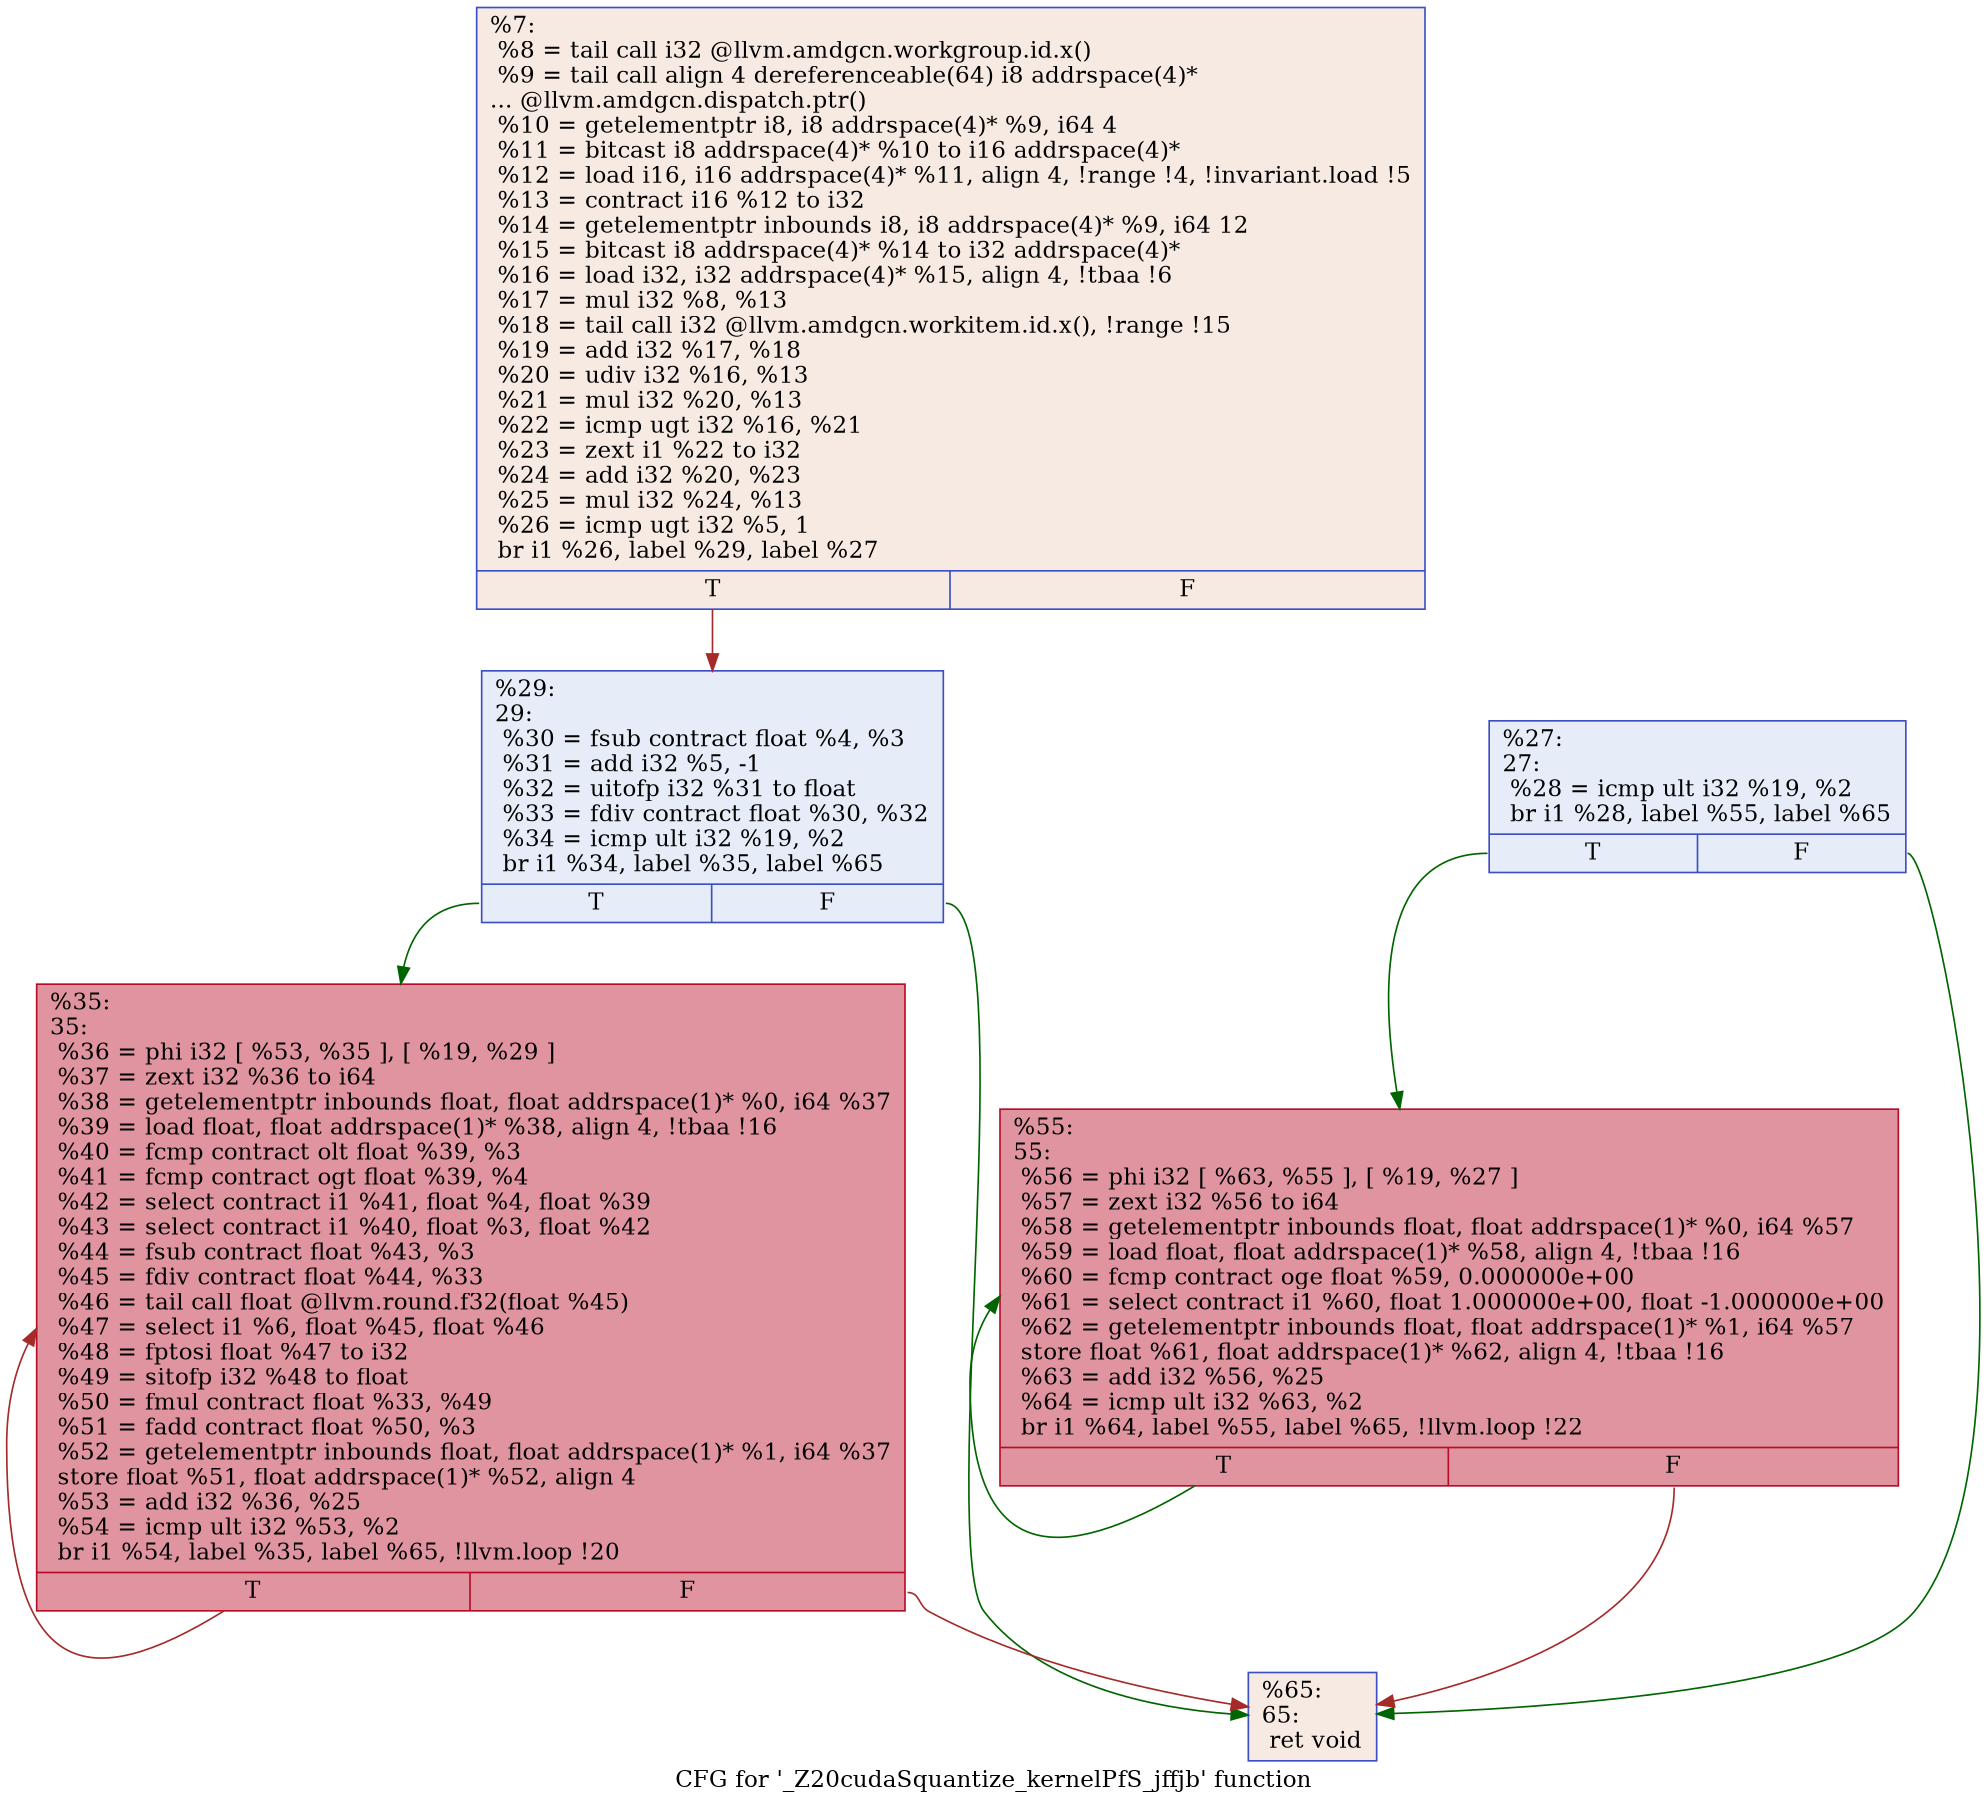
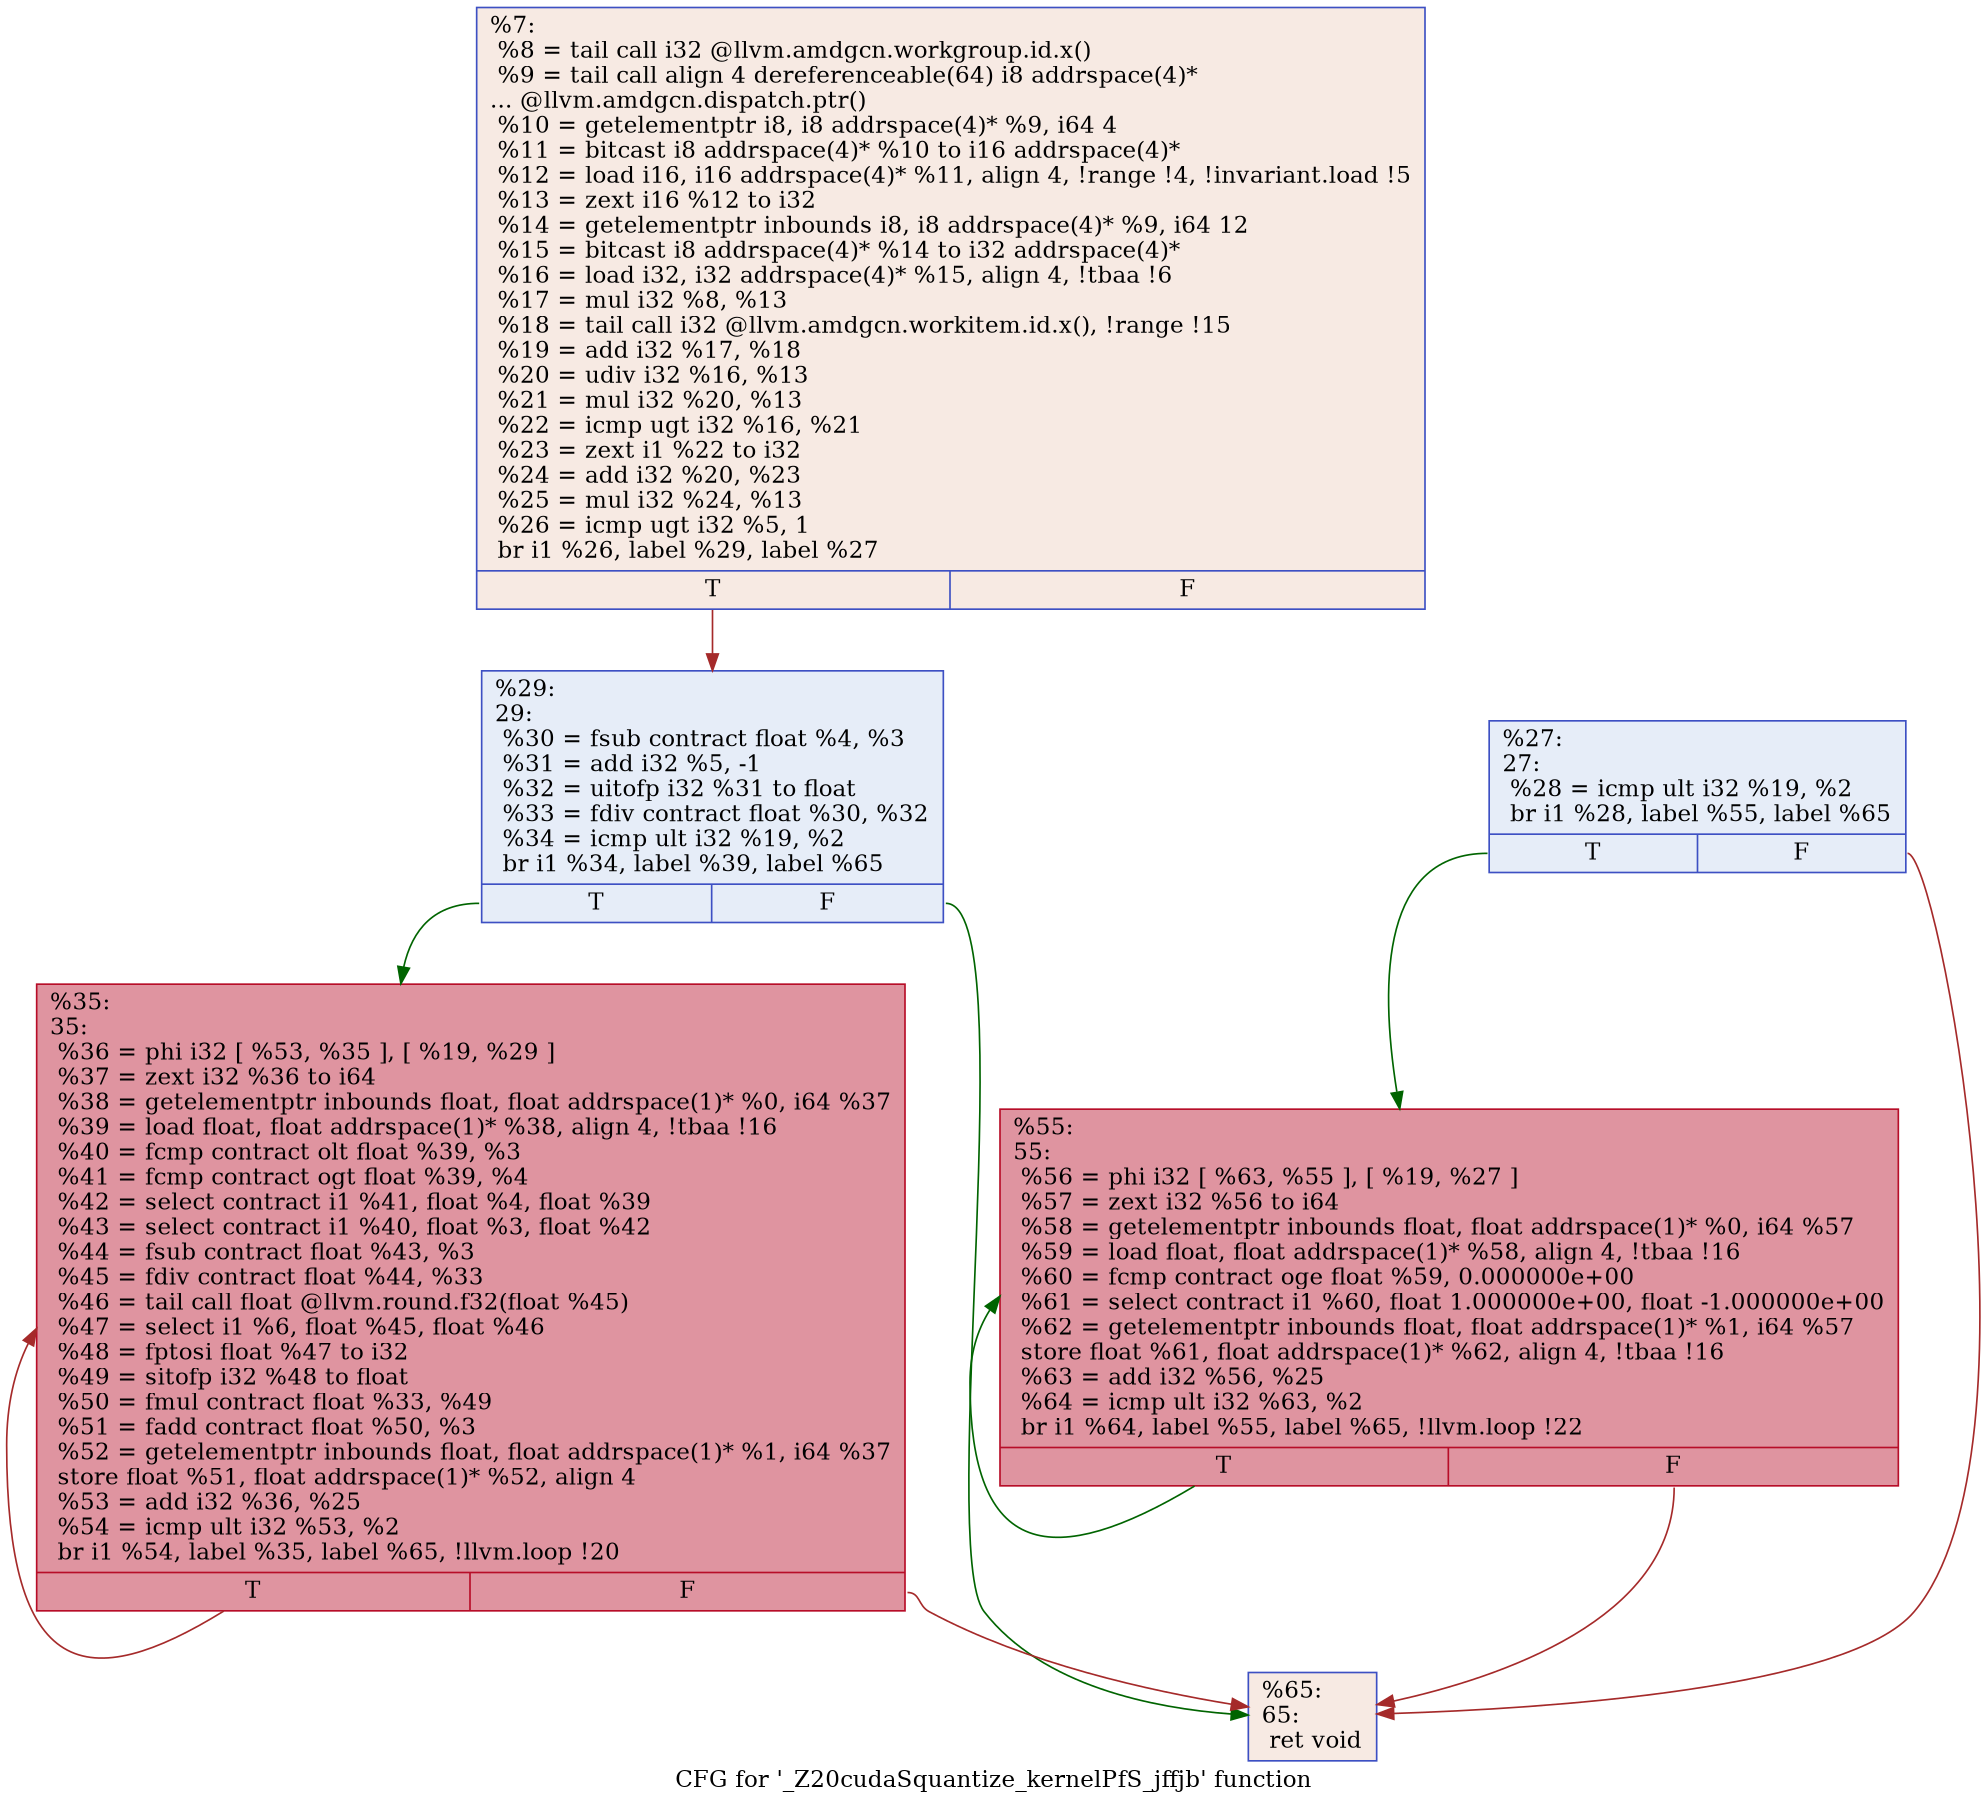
  digraph {
    label="CFG for '_Z20cudaSquantize_kernelPfS_jffjb' function"
    node [color="#3d50c3ff" fillcolor="#eed0c070" shape=record style=filled]
    edge [color=brown tailport=s0]
-   n1 [label="{%7:\l  %8 = tail call i32 @llvm.amdgcn.workgroup.id.x()\l  %9 = tail call align 4 dereferenceable(64) i8 addrspace(4)*\l... @llvm.amdgcn.dispatch.ptr()\l  %10 = getelementptr i8, i8 addrspace(4)* %9, i64 4\l  %11 = bitcast i8 addrspace(4)* %10 to i16 addrspace(4)*\l  %12 = load i16, i16 addrspace(4)* %11, align 4, !range !4, !invariant.load !5\l  %13 = contract i16 %12 to i32\l  %14 = getelementptr inbounds i8, i8 addrspace(4)* %9, i64 12\l  %15 = bitcast i8 addrspace(4)* %14 to i32 addrspace(4)*\l  %16 = load i32, i32 addrspace(4)* %15, align 4, !tbaa !6\l  %17 = mul i32 %8, %13\l  %18 = tail call i32 @llvm.amdgcn.workitem.id.x(), !range !15\l  %19 = add i32 %17, %18\l  %20 = udiv i32 %16, %13\l  %21 = mul i32 %20, %13\l  %22 = icmp ugt i32 %16, %21\l  %23 = zext i1 %22 to i32\l  %24 = add i32 %20, %23\l  %25 = mul i32 %24, %13\l  %26 = icmp ugt i32 %5, 1\l  br i1 %26, label %29, label %27\l|{<s0>T|<s1>F}}"]
-   n2 [fillcolor="#c7d7f070" label="{%29:\l29:                                               \l  %30 = fsub contract float %4, %3\l  %31 = add i32 %5, -1\l  %32 = uitofp i32 %31 to float\l  %33 = fdiv contract float %30, %32\l  %34 = icmp ult i32 %19, %2\l  br i1 %34, label %35, label %65\l|{<s0>T|<s1>F}}"]
+   n1 [label="{%7:\l  %8 = tail call i32 @llvm.amdgcn.workgroup.id.x()\l  %9 = tail call align 4 dereferenceable(64) i8 addrspace(4)*\l... @llvm.amdgcn.dispatch.ptr()\l  %10 = getelementptr i8, i8 addrspace(4)* %9, i64 4\l  %11 = bitcast i8 addrspace(4)* %10 to i16 addrspace(4)*\l  %12 = load i16, i16 addrspace(4)* %11, align 4, !range !4, !invariant.load !5\l  %13 = zext i16 %12 to i32\l  %14 = getelementptr inbounds i8, i8 addrspace(4)* %9, i64 12\l  %15 = bitcast i8 addrspace(4)* %14 to i32 addrspace(4)*\l  %16 = load i32, i32 addrspace(4)* %15, align 4, !tbaa !6\l  %17 = mul i32 %8, %13\l  %18 = tail call i32 @llvm.amdgcn.workitem.id.x(), !range !15\l  %19 = add i32 %17, %18\l  %20 = udiv i32 %16, %13\l  %21 = mul i32 %20, %13\l  %22 = icmp ugt i32 %16, %21\l  %23 = zext i1 %22 to i32\l  %24 = add i32 %20, %23\l  %25 = mul i32 %24, %13\l  %26 = icmp ugt i32 %5, 1\l  br i1 %26, label %29, label %27\l|{<s0>T|<s1>F}}"]
+   n2 [fillcolor="#c7d7f070" label="{%29:\l29:                                               \l  %30 = fsub contract float %4, %3\l  %31 = add i32 %5, -1\l  %32 = uitofp i32 %31 to float\l  %33 = fdiv contract float %30, %32\l  %34 = icmp ult i32 %19, %2\l  br i1 %34, label %39, label %65\l|{<s0>T|<s1>F}}"]
    n3 [label="{%65:\l65:                                               \l  ret void\l}"]
    n4 [color="#b70d28ff" fillcolor="#b70d2870" label="{%35:\l35:                                               \l  %36 = phi i32 [ %53, %35 ], [ %19, %29 ]\l  %37 = zext i32 %36 to i64\l  %38 = getelementptr inbounds float, float addrspace(1)* %0, i64 %37\l  %39 = load float, float addrspace(1)* %38, align 4, !tbaa !16\l  %40 = fcmp contract olt float %39, %3\l  %41 = fcmp contract ogt float %39, %4\l  %42 = select contract i1 %41, float %4, float %39\l  %43 = select contract i1 %40, float %3, float %42\l  %44 = fsub contract float %43, %3\l  %45 = fdiv contract float %44, %33\l  %46 = tail call float @llvm.round.f32(float %45)\l  %47 = select i1 %6, float %45, float %46\l  %48 = fptosi float %47 to i32\l  %49 = sitofp i32 %48 to float\l  %50 = fmul contract float %33, %49\l  %51 = fadd contract float %50, %3\l  %52 = getelementptr inbounds float, float addrspace(1)* %1, i64 %37\l  store float %51, float addrspace(1)* %52, align 4\l  %53 = add i32 %36, %25\l  %54 = icmp ult i32 %53, %2\l  br i1 %54, label %35, label %65, !llvm.loop !20\l|{<s0>T|<s1>F}}"]
    n5 [fillcolor="#c7d7f070" label="{%27:\l27:                                               \l  %28 = icmp ult i32 %19, %2\l  br i1 %28, label %55, label %65\l|{<s0>T|<s1>F}}"]
    n6 [color="#b70d28ff" fillcolor="#b70d2870" label="{%55:\l55:                                               \l  %56 = phi i32 [ %63, %55 ], [ %19, %27 ]\l  %57 = zext i32 %56 to i64\l  %58 = getelementptr inbounds float, float addrspace(1)* %0, i64 %57\l  %59 = load float, float addrspace(1)* %58, align 4, !tbaa !16\l  %60 = fcmp contract oge float %59, 0.000000e+00\l  %61 = select contract i1 %60, float 1.000000e+00, float -1.000000e+00\l  %62 = getelementptr inbounds float, float addrspace(1)* %1, i64 %57\l  store float %61, float addrspace(1)* %62, align 4, !tbaa !16\l  %63 = add i32 %56, %25\l  %64 = icmp ult i32 %63, %2\l  br i1 %64, label %55, label %65, !llvm.loop !22\l|{<s0>T|<s1>F}}"]
    n1 -> n2
    n2 -> n3 [color=darkgreen tailport=s1]
    n2 -> n4 [color=darkgreen]
    n4 -> n3 [tailport=s1]
    n4 -> n4
-   n5 -> n3 [color=darkgreen tailport=s1]
+   n5 -> n3 [tailport=s1]
    n5 -> n6 [color=darkgreen]
    n6 -> n3 [tailport=s1]
    n6 -> n6 [color=darkgreen]
  }
